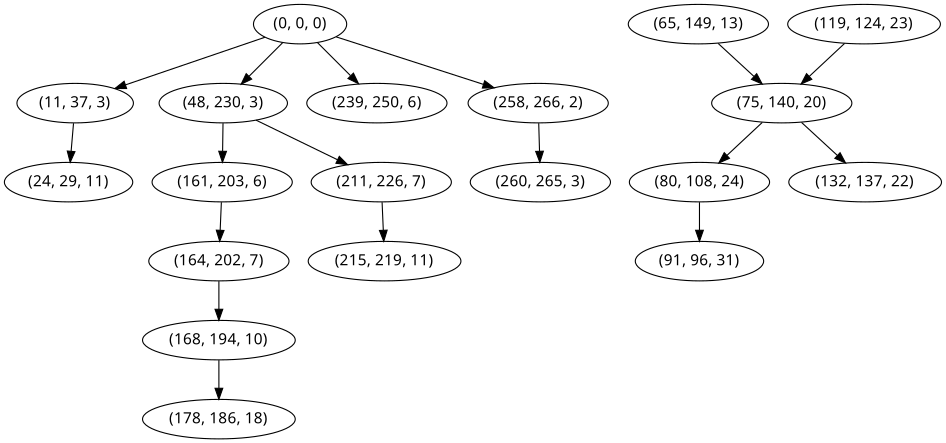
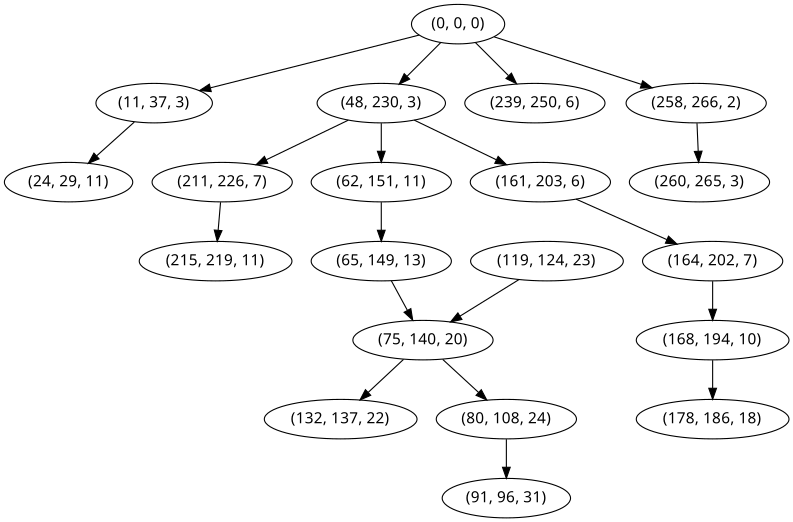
  digraph {
    fontname="Noto Sans"
    node [fontname="Noto Sans"]
    edge [fontname="Noto Sans"]
    n1 [label="(11, 37, 3)"]
    "(0, 0, 0)"
    "(48, 230, 3)"
    "(239, 250, 6)"
    "(258, 266, 2)"
    "(24, 29, 11)"
+   "(62, 151, 11)"
    "(161, 203, 6)"
    "(211, 226, 7)"
    "(260, 265, 3)"
    "(65, 149, 13)"
    "(164, 202, 7)"
    "(215, 219, 11)"
    "(75, 140, 20)"
    "(80, 108, 24)"
    "(132, 137, 22)"
    "(91, 96, 31)"
    "(119, 124, 23)"
    "(168, 194, 10)"
    "(178, 186, 18)"
    n1 -> "(24, 29, 11)"
    "(0, 0, 0)" -> n1
    "(0, 0, 0)" -> "(48, 230, 3)"
    "(0, 0, 0)" -> "(239, 250, 6)"
    "(0, 0, 0)" -> "(258, 266, 2)"
+   "(48, 230, 3)" -> "(62, 151, 11)"
    "(48, 230, 3)" -> "(161, 203, 6)"
    "(48, 230, 3)" -> "(211, 226, 7)"
    "(258, 266, 2)" -> "(260, 265, 3)"
+   "(62, 151, 11)" -> "(65, 149, 13)"
    "(161, 203, 6)" -> "(164, 202, 7)"
    "(211, 226, 7)" -> "(215, 219, 11)"
    "(65, 149, 13)" -> "(75, 140, 20)"
    "(164, 202, 7)" -> "(168, 194, 10)"
    "(75, 140, 20)" -> "(80, 108, 24)"
    "(75, 140, 20)" -> "(132, 137, 22)"
    "(80, 108, 24)" -> "(91, 96, 31)"
    "(119, 124, 23)" -> "(75, 140, 20)"
    "(168, 194, 10)" -> "(178, 186, 18)"
  }
